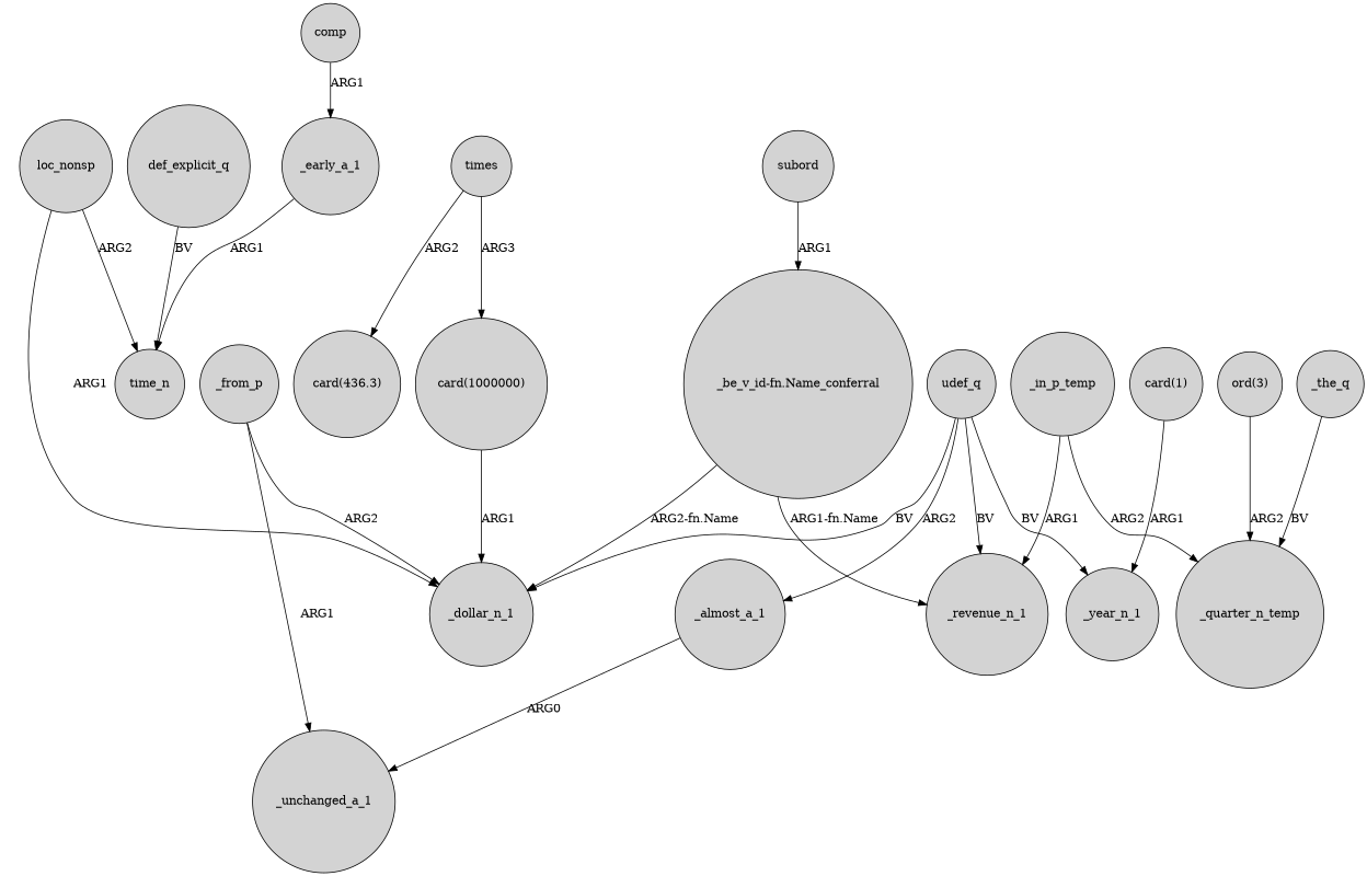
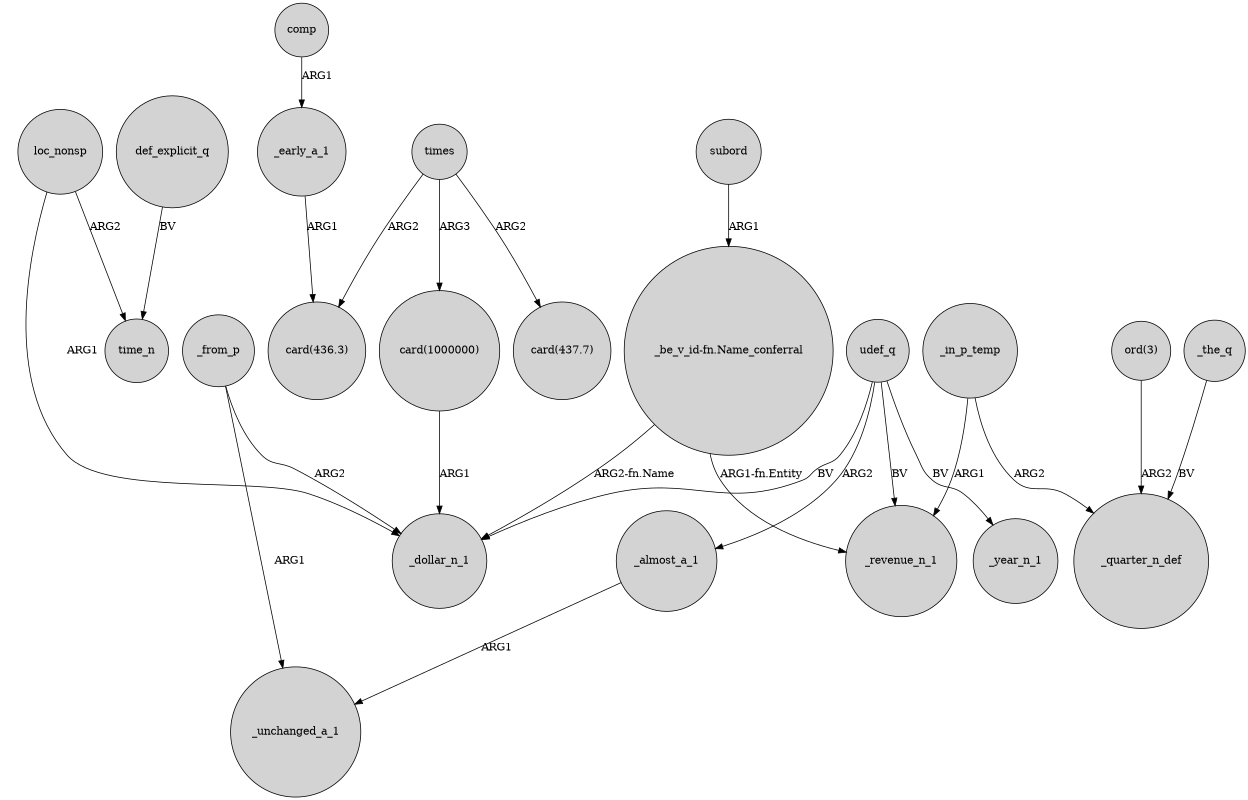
  digraph {
    node [shape=circle style=filled]
    _early_a_1
    time_n
    "_be_v_id-fn.Name_conferral"
    _revenue_n_1
    _dollar_n_1
    loc_nonsp
    _in_p_temp
-   _quarter_n_temp
+   _quarter_n_temp [label=_quarter_n_def]
    "ord(3)"
-   "card(1)"
    _year_n_1
    _the_q
    times
    "card(1000000)"
    "card(436.3)"
+   "card(437.7)"
    comp
    subord
    _almost_a_1
    _unchanged_a_1
    udef_q
    def_explicit_q
    _from_p
-   _early_a_1 -> time_n [label=ARG1]
-   "_be_v_id-fn.Name_conferral" -> _revenue_n_1 [label="ARG1-fn.Name"]
+   _early_a_1 -> "card(436.3)" [label=ARG1]
+   "_be_v_id-fn.Name_conferral" -> _revenue_n_1 [label="ARG1-fn.Entity"]
    "_be_v_id-fn.Name_conferral" -> _dollar_n_1 [label="ARG2-fn.Name"]
    loc_nonsp -> time_n [label=ARG2]
    loc_nonsp -> _dollar_n_1 [label=ARG1]
    _in_p_temp -> _revenue_n_1 [label=ARG1]
    _in_p_temp -> _quarter_n_temp [label=ARG2]
    "ord(3)" -> _quarter_n_temp [label=ARG2]
-   "card(1)" -> _year_n_1 [label=ARG1]
    _the_q -> _quarter_n_temp [label=BV]
    times -> "card(1000000)" [label=ARG3]
    times -> "card(436.3)" [label=ARG2]
+   times -> "card(437.7)" [label=ARG2]
    "card(1000000)" -> _dollar_n_1 [label=ARG1]
    comp -> _early_a_1 [label=ARG1]
    subord -> "_be_v_id-fn.Name_conferral" [label=ARG1]
-   _almost_a_1 -> _unchanged_a_1 [label=ARG0]
+   _almost_a_1 -> _unchanged_a_1 [label=ARG1]
    udef_q -> _revenue_n_1 [label=BV]
    udef_q -> _dollar_n_1 [label=BV]
    udef_q -> _year_n_1 [label=BV]
    udef_q -> _almost_a_1 [label=ARG2]
    def_explicit_q -> time_n [label=BV]
    _from_p -> _dollar_n_1 [label=ARG2]
    _from_p -> _unchanged_a_1 [label=ARG1]
  }
